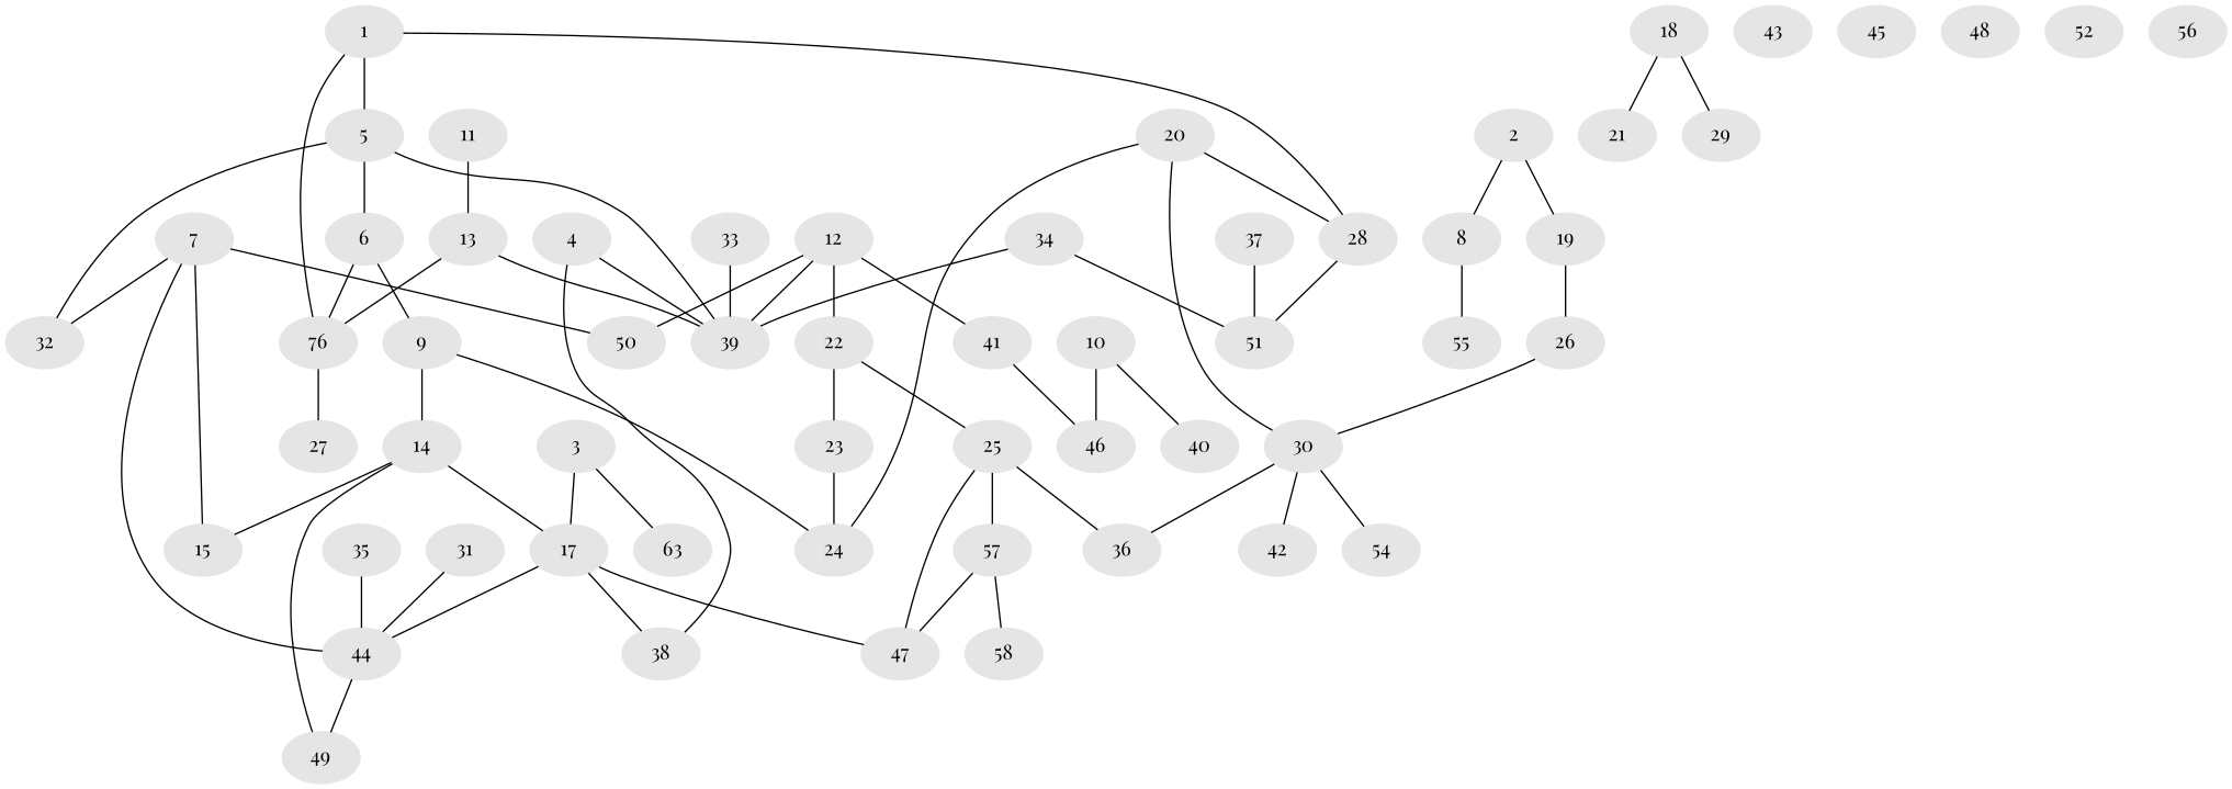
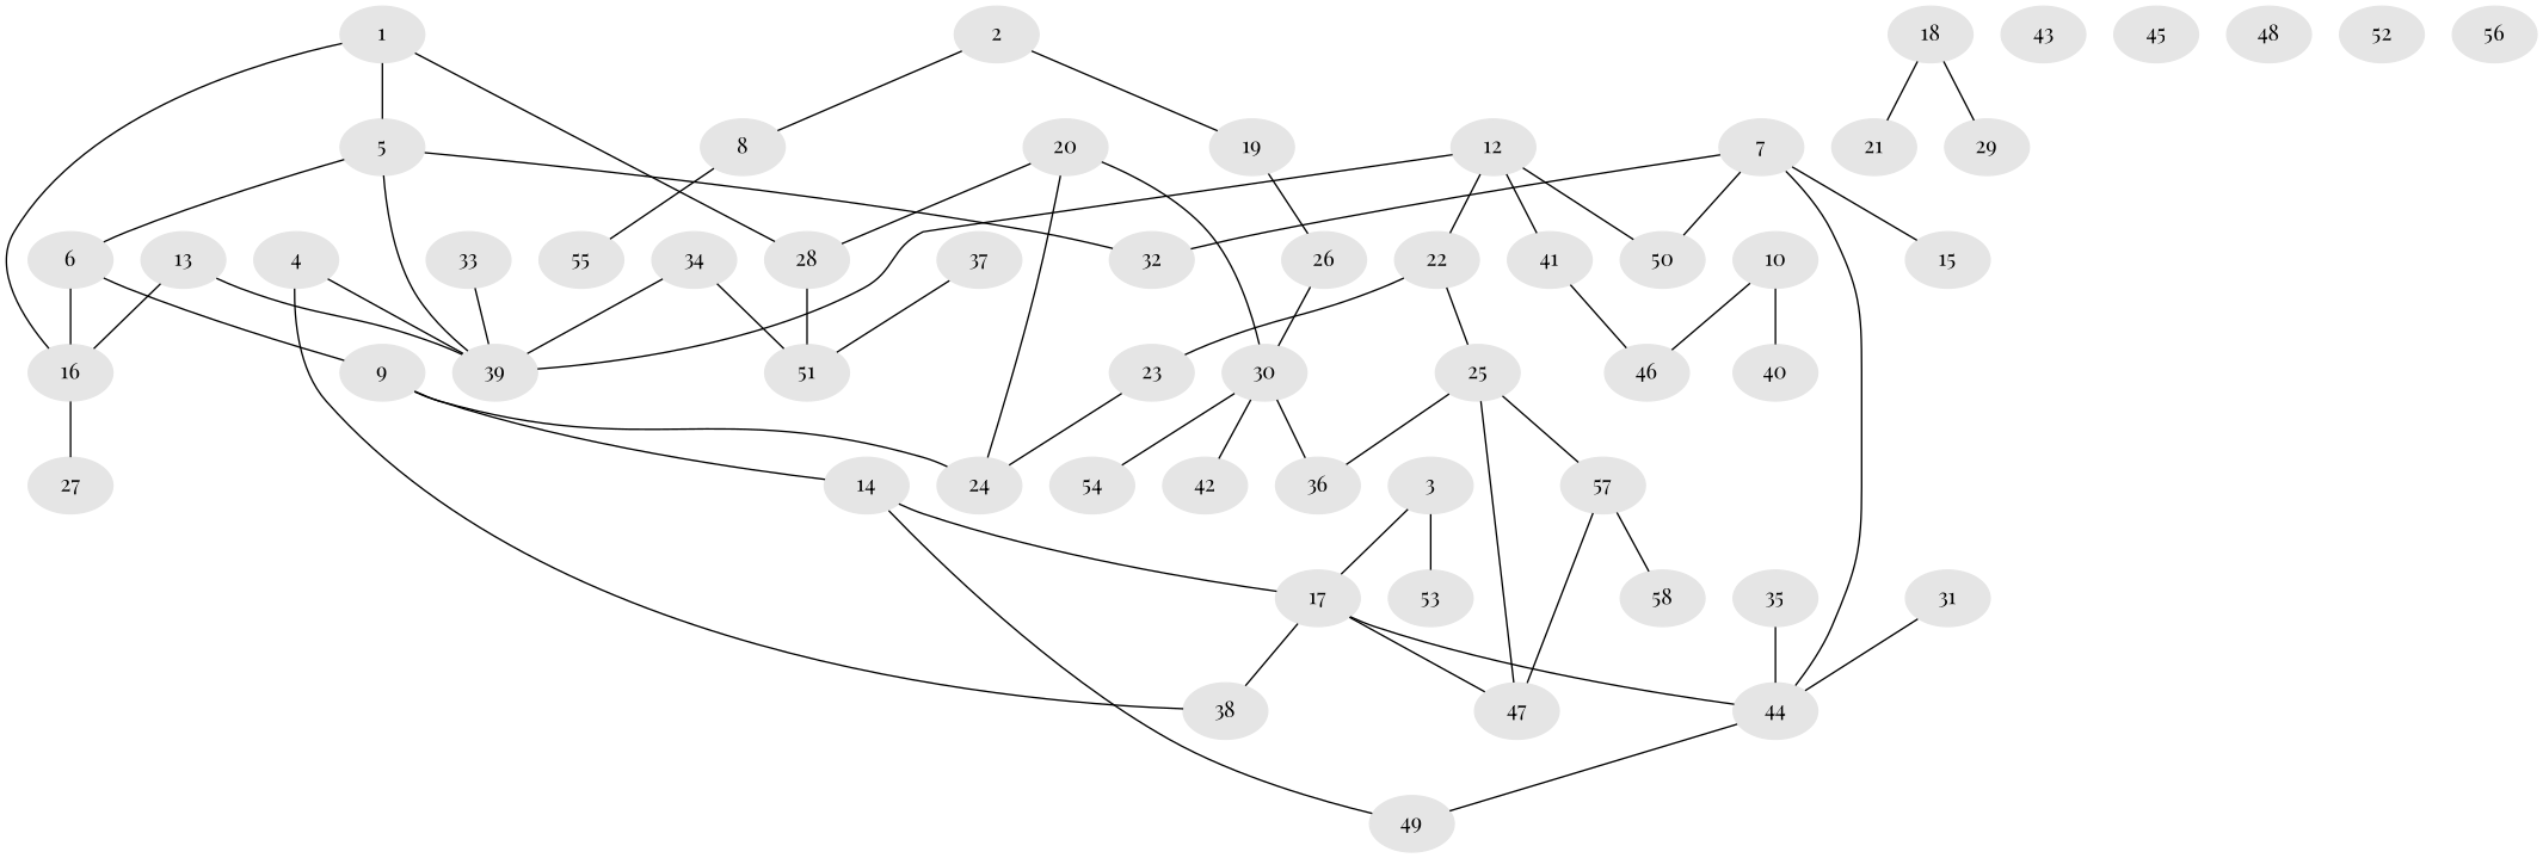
  graph {
    fontname="Playfair Display"
    node [color=gray90 fontname="Playfair Display" style=filled]
    edge [fontname="Playfair Display"]
    1
    5
-   16 [label=76]
+   16
    28
    39
    6
    32
    27
    51
    2
    8
    19
    55
    26
    3
    17
-   53 [label=63]
+   53
    38
    44
    47
    4
    9
    14
    24
    7
    15
    50
    49
    10
    40
    46
-   11
    13
    12
    22
    41
    23
    25
    18
    21
    29
    31
    30
    20
    36
    42
    54
    57
    58
    33
    34
    35
    37
    43
    45
    48
    52
    56
    1 -- 5
    1 -- 16
    1 -- 28
    5 -- 39
    5 -- 6
    5 -- 32
    16 -- 27
    28 -- 51
    6 -- 16
    6 -- 9
    2 -- 8
    2 -- 19
    8 -- 55
    19 -- 26
    26 -- 30
    3 -- 17
    3 -- 53
    17 -- 38
    17 -- 44
    17 -- 47
    44 -- 49
    4 -- 39
    4 -- 38
    9 -- 14
    9 -- 24
    14 -- 17
-   14 -- 15
    14 -- 49
    7 -- 32
    7 -- 44
    7 -- 15
    7 -- 50
    10 -- 40
    10 -- 46
-   11 -- 13
    13 -- 16
    13 -- 39
    12 -- 39
    12 -- 50
    12 -- 22
    12 -- 41
    22 -- 23
    22 -- 25
    41 -- 46
    23 -- 24
    25 -- 47
    25 -- 36
    25 -- 57
    18 -- 21
    18 -- 29
    31 -- 44
    30 -- 36
    30 -- 42
    30 -- 54
    20 -- 28
    20 -- 24
    20 -- 30
    57 -- 47
    57 -- 58
    33 -- 39
    34 -- 39
    34 -- 51
    35 -- 44
    37 -- 51
  }
